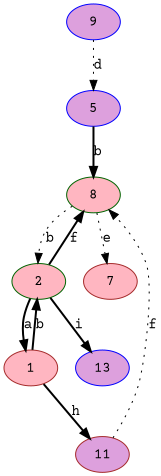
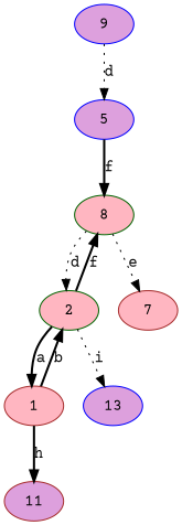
  strict digraph {
    fontname="Courier Prime"
    node [color=blue fillcolor=plum fontname="Courier Prime" style=filled]
    edge [fontname="Courier Prime" style=bold]
    5
    8 [color=darkgreen fillcolor=lightpink]
    9
    1 [color=brown fillcolor=lightpink]
    2 [color=darkgreen fillcolor=lightpink]
    11 [color=brown]
    13
    7 [color=brown fillcolor=lightpink]
-   5 -> 8 [label=b]
-   8 -> 2 [label=b style=dotted]
+   5 -> 8 [label=f]
+   8 -> 2 [label=d style=dotted]
    8 -> 7 [label=e style=dotted]
    9 -> 5 [label=d style=dotted]
    1 -> 2 [label=b]
    1 -> 11 [label=h]
    2 -> 8 [label=f]
    2 -> 1 [label=a]
-   2 -> 13 [label=i]
-   11 -> 8 [label=f style=dotted]
+   2 -> 13 [label=i style=dotted]
  }
